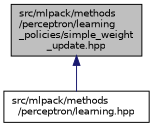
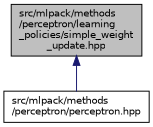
  digraph {
    node [color=black fontname=Helvetica fontsize=10 shape=record style=filled]
    n1 [fillcolor=grey75 fontcolor=black height=0.2 label="src/mlpack/methods\l/perceptron/learning\l_policies/simple_weight\l_update.hpp" width=0.4]
-   n2 [fillcolor=white height=0.2 label="src/mlpack/methods\l/perceptron/learning.hpp" width=0.4]
+   n2 [fillcolor=white height=0.2 label="src/mlpack/methods\l/perceptron/perceptron.hpp" width=0.4]
    n1 -> n2 [color=midnightblue dir=back fontname=Helvetica fontsize=10 labelfontname=Helvetica labelfontsize=10 style=solid]
  }
